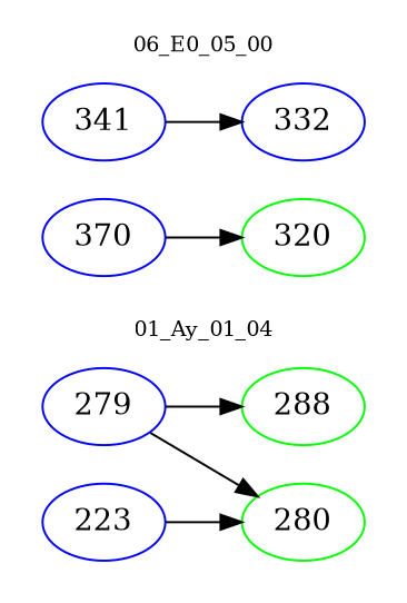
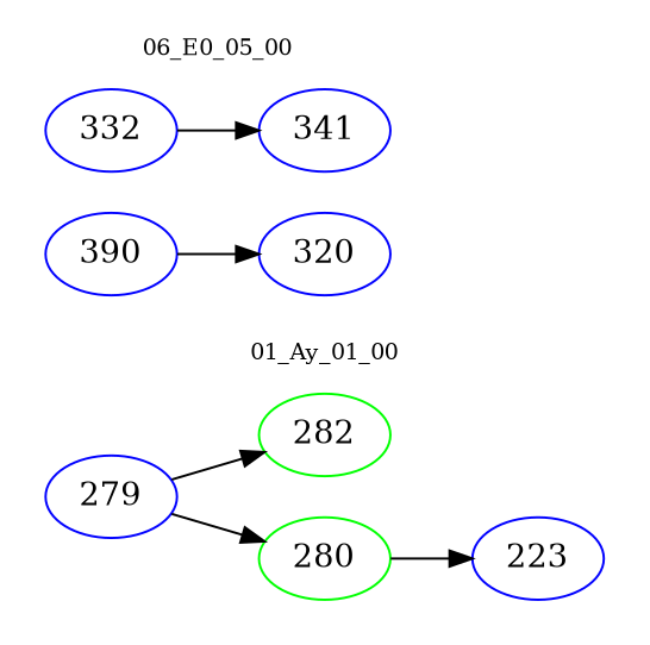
  digraph {
    rankdir=LR
    node [color=blue]
    edge [color=black]
    n1 [label=279]
    n2 [color=green label=280]
-   n3 [color=green label=288]
+   n3 [color=green label=282]
    n4 [label=223]
    n5 [label=332]
    n6 [label=341]
-   n7 [label=370]
-   n8 [color=green label=320]
+   n7 [label=390]
+   n8 [label=320]
    subgraph cluster_1 {
      color=white
      fontsize=10
-     label="01_Ay_01_04"
+     label="01_Ay_01_00"
      n1
      n2
      n3
      n4
    }
    subgraph cluster_2 {
      color=white
      fontsize=10
      label="06_E0_05_00"
      n5
      n6
      n7
      n8
    }
    n1 -> n2
    n1 -> n3
-   n4 -> n2
-   n6 -> n5
+   n2 -> n4
+   n5 -> n6
    n7 -> n8
  }
